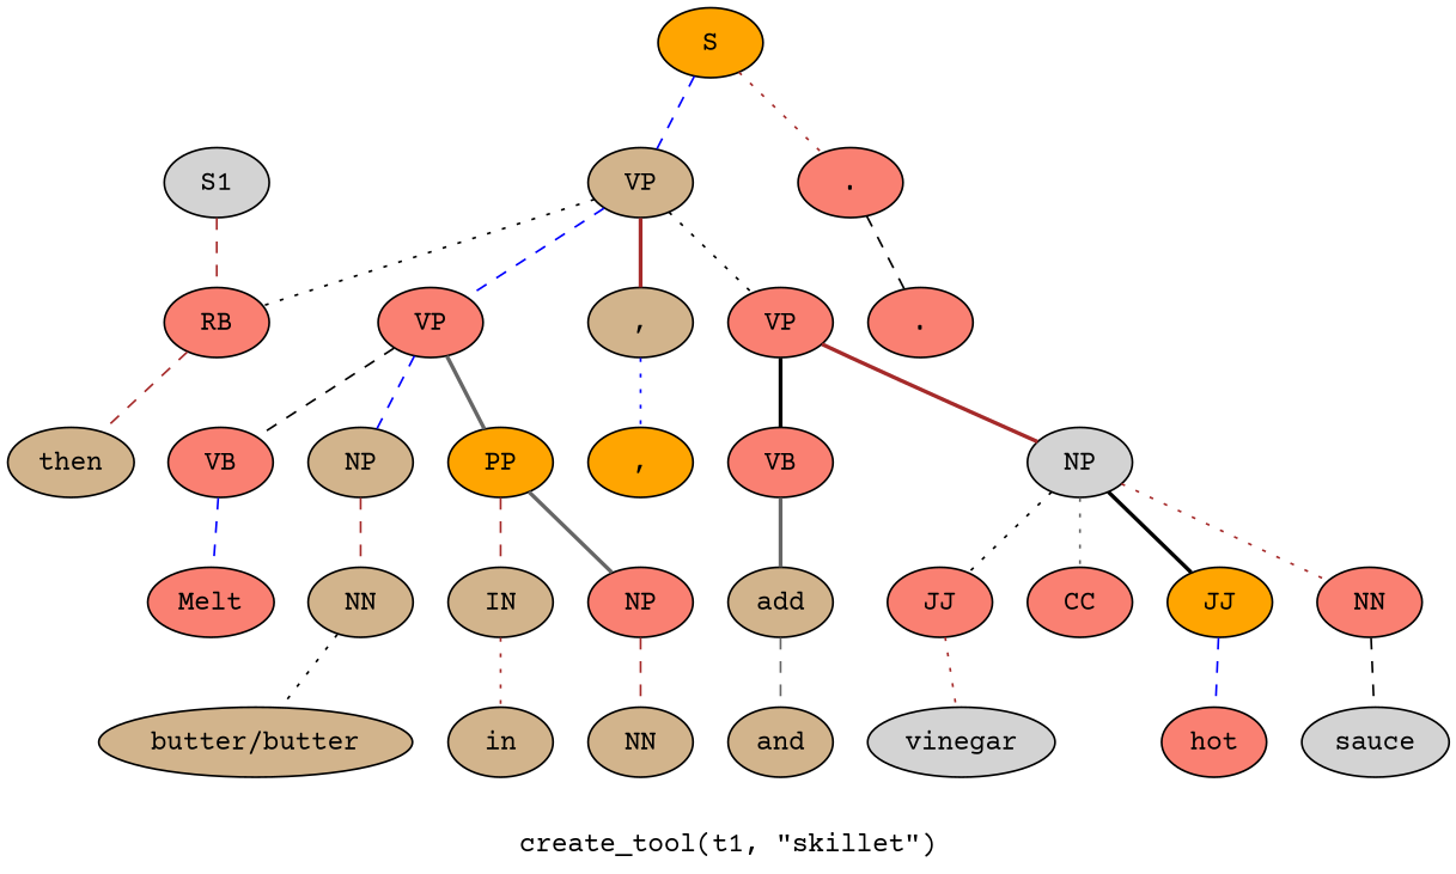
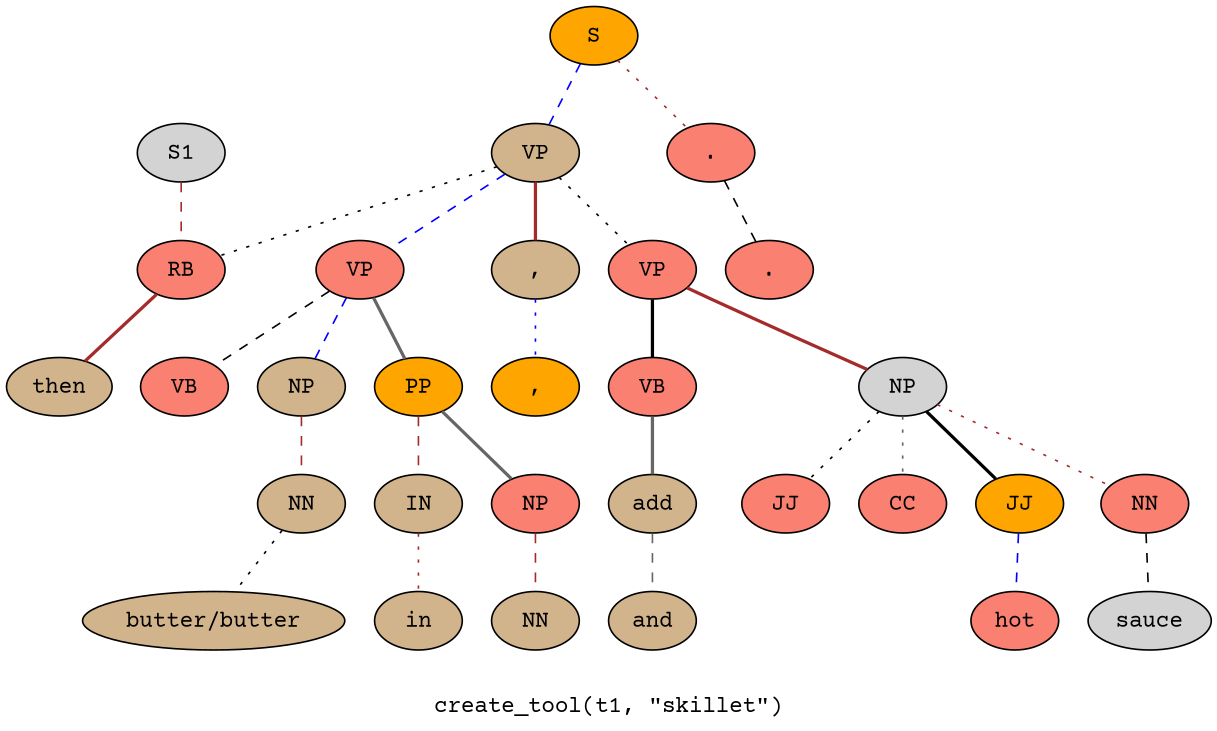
  graph {
    fontname="Courier Prime"
    label="create_tool(t1, \"skillet\")"
    node [fillcolor=salmon fontname="Courier Prime" style=filled]
    edge [color=brown fontname="Courier Prime" style=dashed]
    n1 [fillcolor=lightgrey label=S1]
    n2 [label=RB]
    n3 [fillcolor=orange label=S]
    n4 [fillcolor=tan label=VP]
    n5 [label="."]
    n6 [label=VP]
    n7 [fillcolor=tan label=","]
    n8 [label=VP]
    n9 [label="."]
    n10 [label=VB]
    n11 [fillcolor=tan label=NP]
    n12 [fillcolor=orange label=PP]
    n13 [fillcolor=orange label=","]
    n14 [fillcolor=tan label=then]
    n15 [label=VB]
    n16 [fillcolor=lightgrey label=NP]
-   n17 [label=Melt]
    n18 [fillcolor=tan label=NN]
    n19 [fillcolor=tan label=IN]
    n20 [label=NP]
    n21 [fillcolor=tan label="butter/butter"]
    n22 [fillcolor=tan label=in]
    n23 [fillcolor=tan label=NN]
    n24 [fillcolor=tan label=add]
    n25 [label=JJ]
    n26 [label=CC]
    n27 [fillcolor=orange label=JJ]
    n28 [label=NN]
    n29 [fillcolor=tan label=and]
-   n30 [fillcolor=lightgrey label=vinegar]
    n31 [label=hot]
    n32 [fillcolor=lightgrey label=sauce]
    n1 -- n2
-   n2 -- n14
+   n2 -- n14 [style=bold]
    n3 -- n4 [color=blue]
    n3 -- n5 [style=dotted]
    n4 -- n2 [color=black style=dotted]
    n4 -- n6 [color=blue]
    n4 -- n7 [style=bold]
    n4 -- n8 [color=black style=dotted]
    n5 -- n9 [color=black]
    n6 -- n10 [color=black]
    n6 -- n11 [color=blue]
    n6 -- n12 [color=gray40 style=bold]
    n7 -- n13 [color=blue style=dotted]
    n8 -- n15 [color=black style=bold]
    n8 -- n16 [style=bold]
-   n10 -- n17 [color=blue]
    n11 -- n18
    n12 -- n19
    n12 -- n20 [color=gray40 style=bold]
    n15 -- n24 [color=gray40 style=bold]
    n16 -- n25 [color=black style=dotted]
    n16 -- n26 [color=gray40 style=dotted]
    n16 -- n27 [color=black style=bold]
    n16 -- n28 [style=dotted]
    n18 -- n21 [color=black style=dotted]
    n19 -- n22 [style=dotted]
    n20 -- n23
    n24 -- n29 [color=gray40]
-   n25 -- n30 [style=dotted]
    n27 -- n31 [color=blue]
    n28 -- n32 [color=black]
  }
